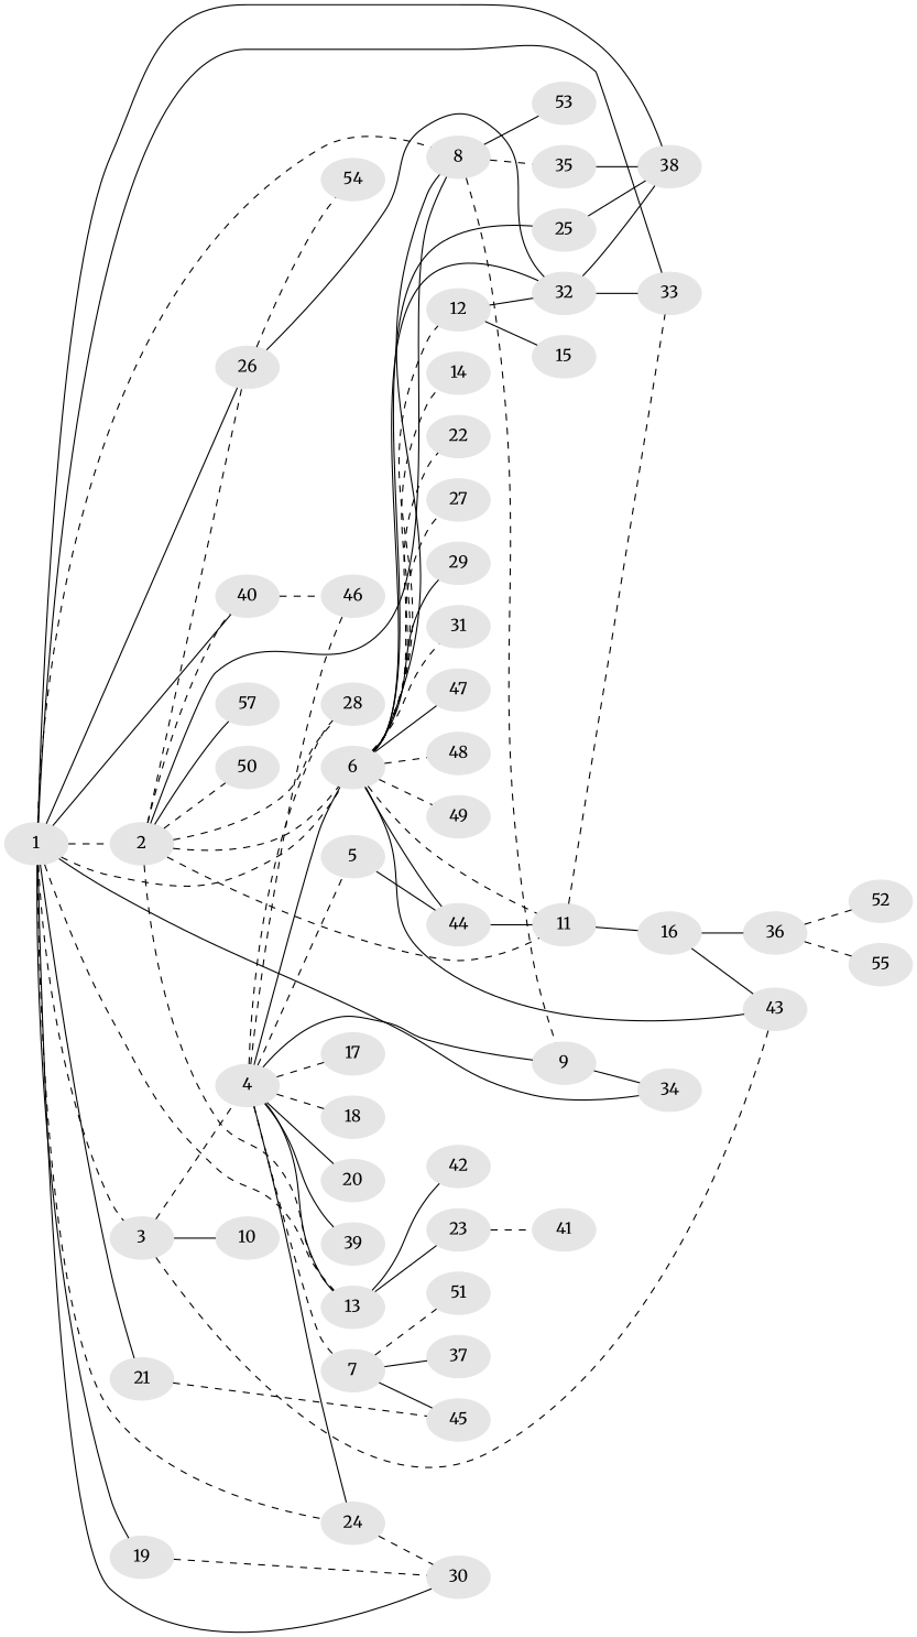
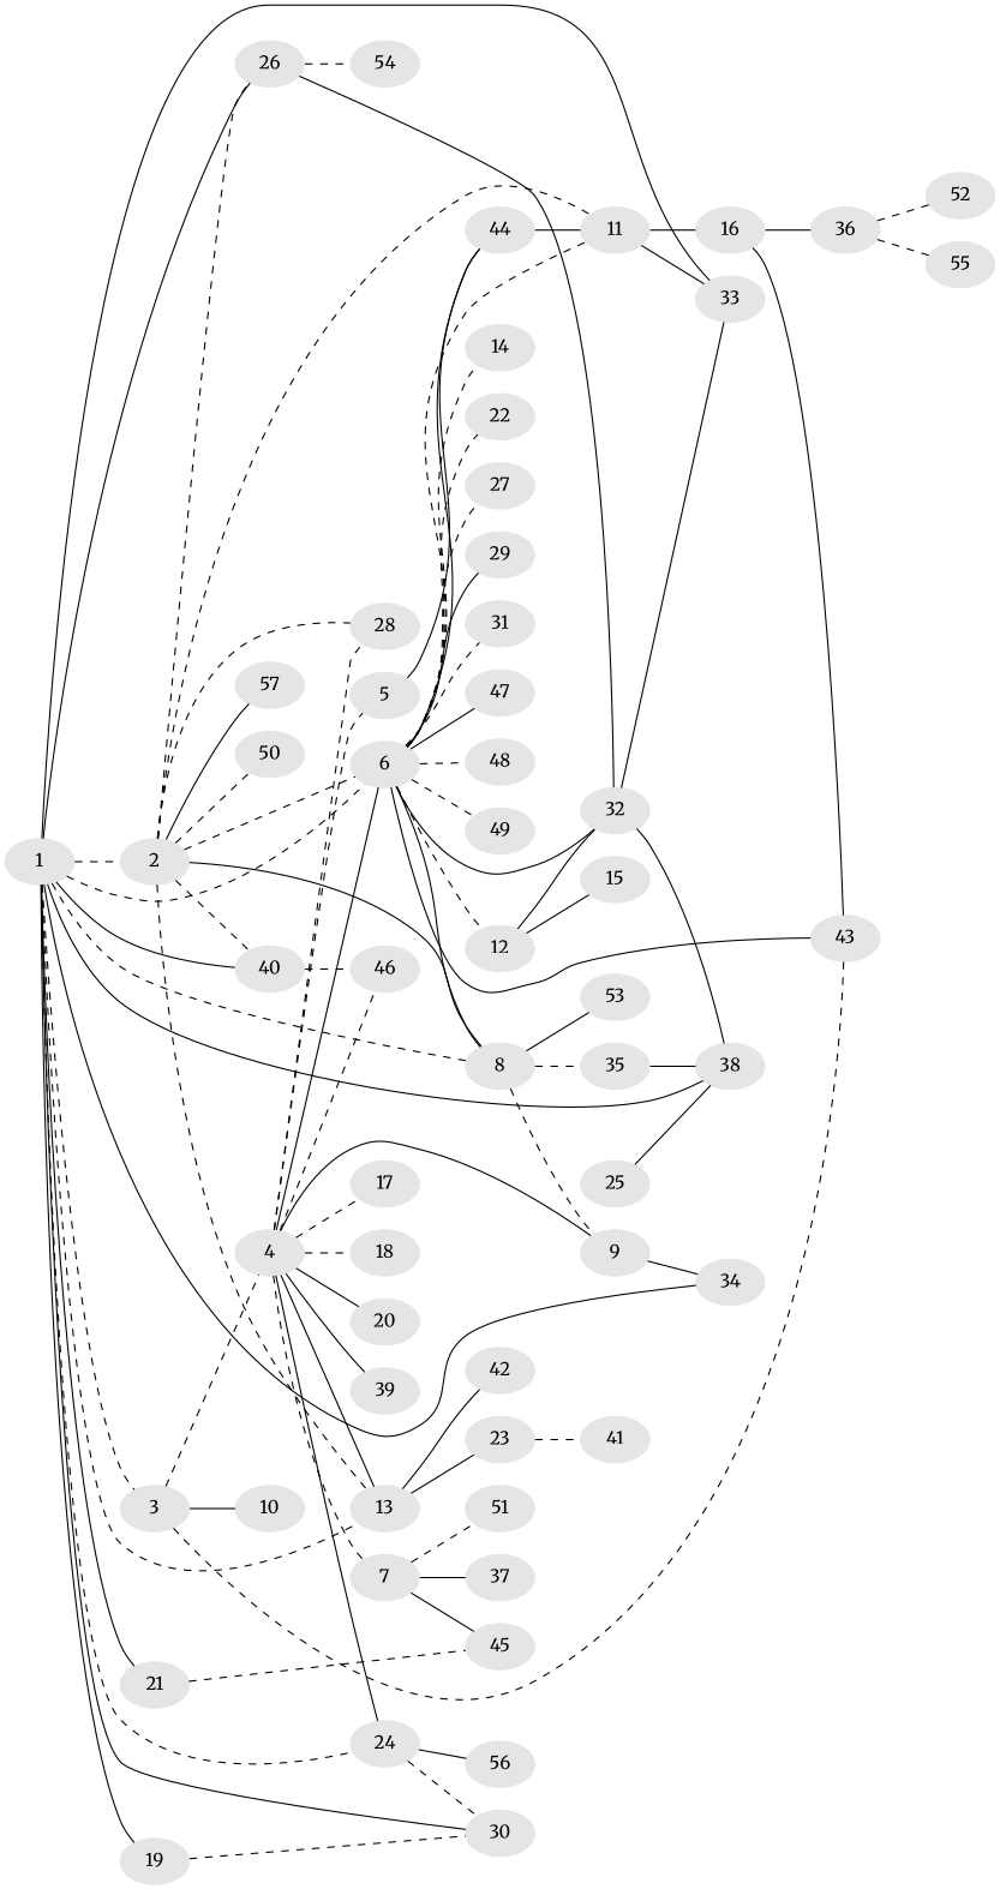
  graph {
    fontname=Merriweather
    rankdir=LR
    node [color=gray90 fontname=Merriweather style=filled]
    edge [fontname=Merriweather style=solid weight=1.0]
    1
    2
    3
    6
    8
    13
    19
    21
    24
    26
    30
    33
    34
    38
    40
    11
    28
    50
    57
    4
    10
    43
    44
    12
    14
    22
    25
    27
    29
    31
    32
    47
    48
    49
    9
    35
    53
    23
    42
    45
+   56
    54
    46
    16
    5
    7
    17
    18
    20
    39
    37
    51
    15
    36
    41
    52
    55
    1 -- 2 [style=dashed weight=25.0]
    1 -- 3 [style=dashed]
    1 -- 6 [style=dashed]
    1 -- 8 [style=dashed]
    1 -- 13 [style=dashed]
    1 -- 19
    1 -- 21
    1 -- 24 [style=dashed]
    1 -- 26
    1 -- 30
    1 -- 33
    1 -- 34
    1 -- 38
    1 -- 40
    2 -- 6 [style=dashed]
    2 -- 8
    2 -- 13 [style=dashed]
    2 -- 26 [style=dashed]
    2 -- 40 [style=dashed]
    2 -- 11 [style=dashed]
    2 -- 28 [style=dashed]
    2 -- 50 [style=dashed]
    2 -- 57
    3 -- 4 [style=dashed]
    3 -- 10
    3 -- 43 [style=dashed]
    6 -- 8
    6 -- 11 [style=dashed]
    6 -- 43
    6 -- 44
    6 -- 12 [style=dashed]
    6 -- 14 [style=dashed]
    6 -- 22 [style=dashed]
-   6 -- 25
    6 -- 27 [style=dashed]
    6 -- 29
    6 -- 31 [style=dashed]
    6 -- 32
    6 -- 47
    6 -- 48 [style=dashed]
    6 -- 49 [style=dashed]
    8 -- 9 [style=dashed]
    8 -- 35 [style=dashed]
    8 -- 53
    13 -- 23
    13 -- 42
    19 -- 30 [style=dashed]
    21 -- 45 [style=dashed]
    24 -- 30 [style=dashed]
+   24 -- 56
    26 -- 32
    26 -- 54 [style=dashed]
    40 -- 46 [style=dashed]
-   11 -- 33 [style=dashed]
+   11 -- 33
    11 -- 16
    4 -- 6
    4 -- 13
    4 -- 24
    4 -- 28 [style=dashed]
    4 -- 9
    4 -- 46 [style=dashed]
    4 -- 5 [style=dashed]
    4 -- 7 [style=dashed]
    4 -- 17 [style=dashed]
    4 -- 18 [style=dashed]
    4 -- 20
    4 -- 39
    44 -- 11 [weight=3.0]
    12 -- 32
    12 -- 15
    25 -- 38
    32 -- 33
    32 -- 38
    9 -- 34
    35 -- 38 [weight=2.0]
    23 -- 41 [style=dashed]
    16 -- 43
    16 -- 36
    5 -- 44
    7 -- 45
    7 -- 37
    7 -- 51 [style=dashed]
    36 -- 52 [style=dashed]
    36 -- 55 [style=dashed]
  }
